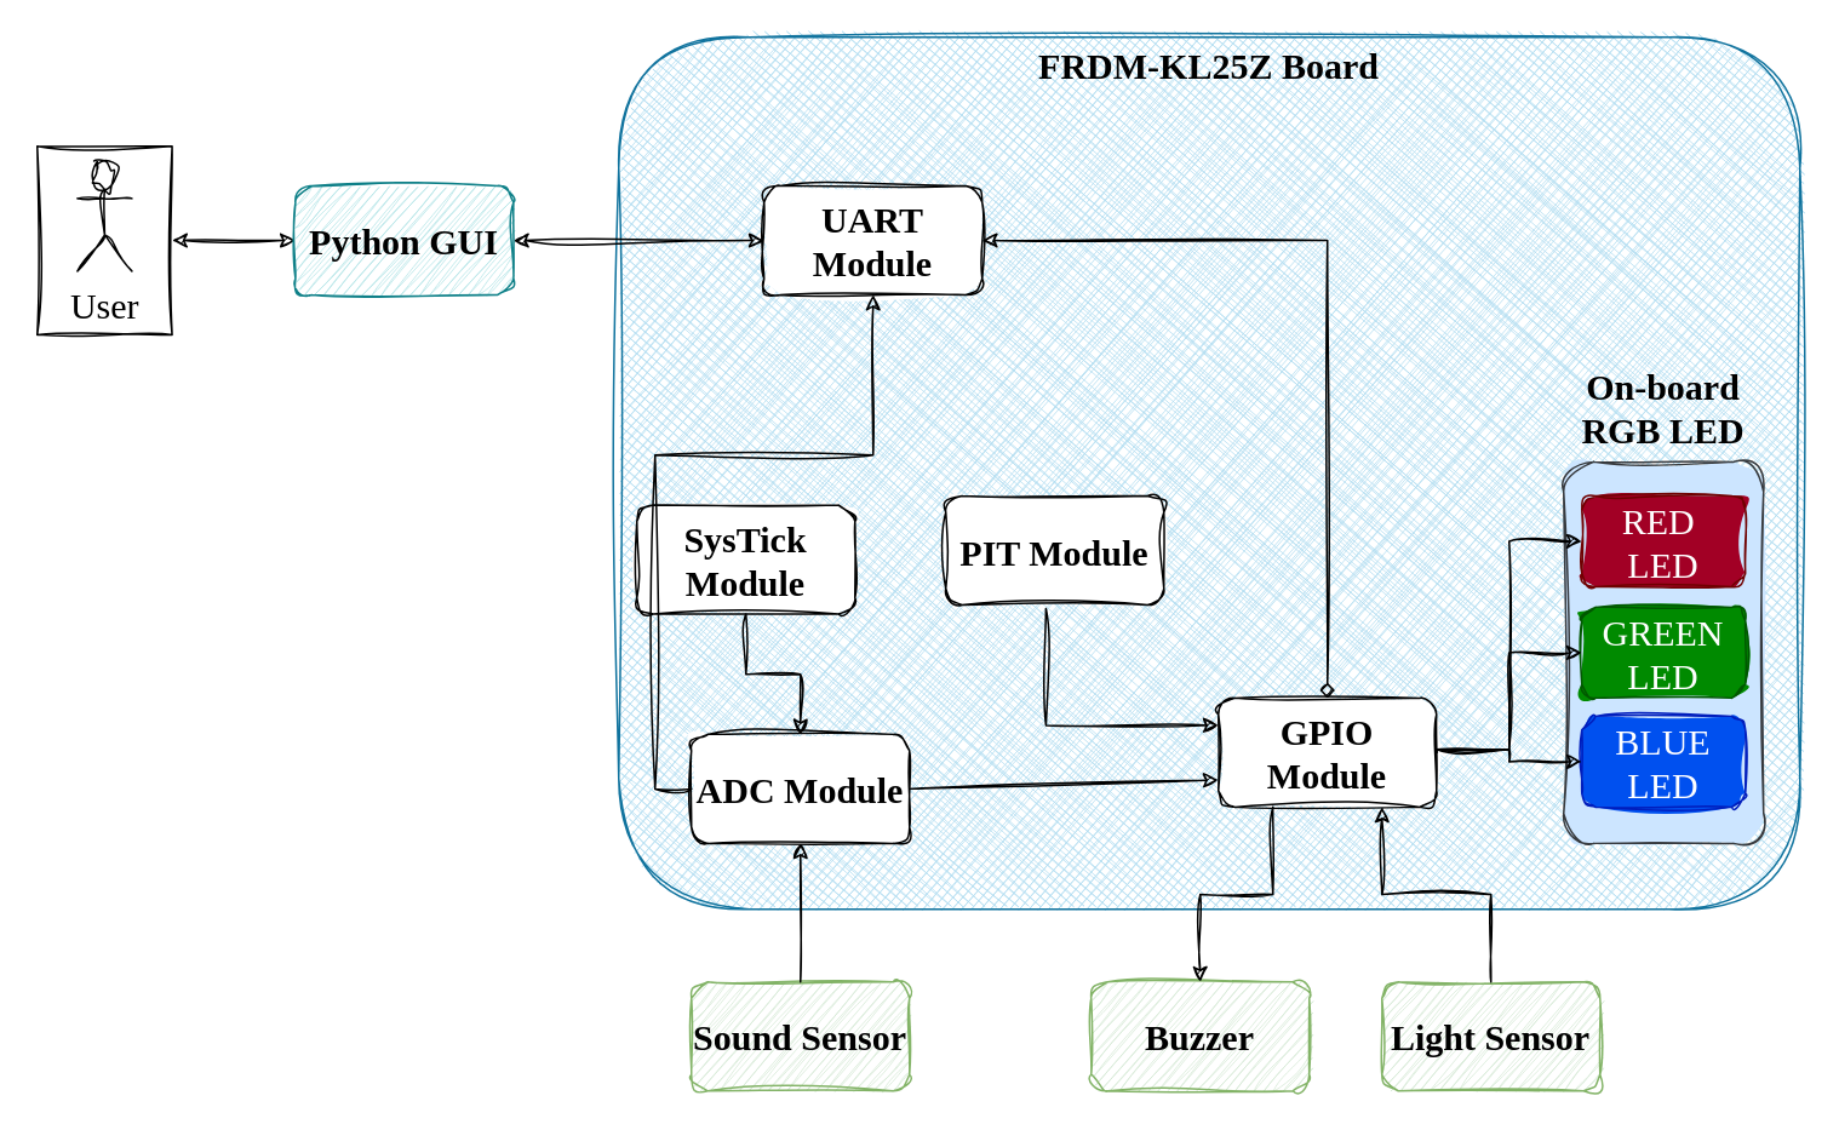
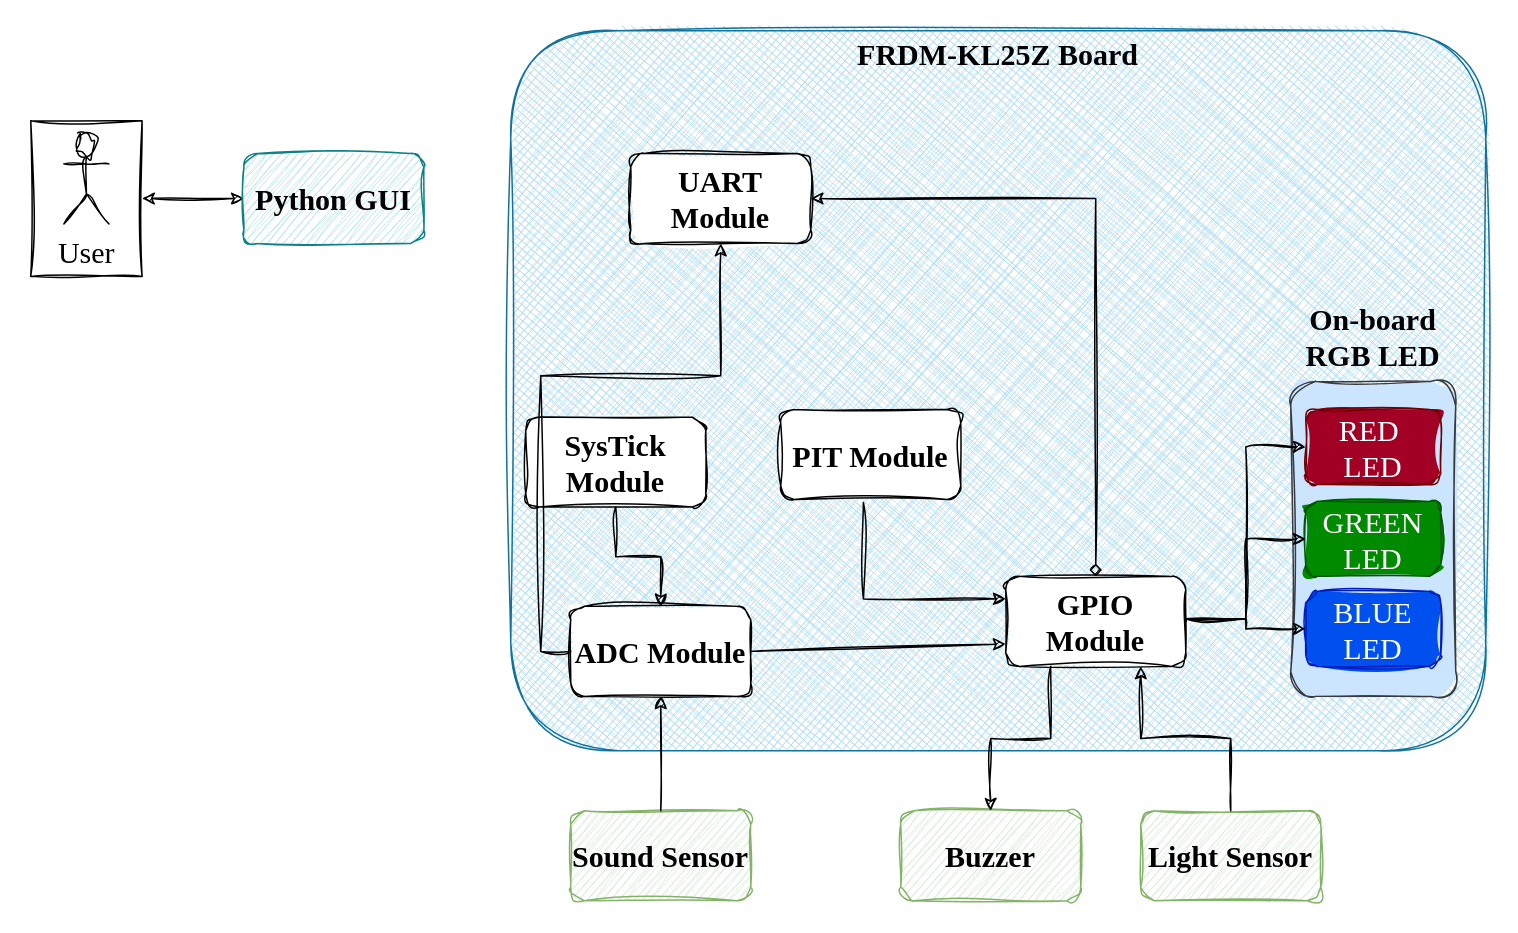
  <mxCell id="0" />
  <mxCell id="1" parent="0" />
  <mxCell id="2" value="" style="rounded=1;whiteSpace=wrap;html=1;sketch=1;hachureGap=4;jiggle=2;curveFitting=1;fontFamily=Architects Daughter;fontSource=https%3A%2F%2Ffonts.googleapis.com%2Fcss%3Ffamily%3DArchitects%2BDaughter;fontSize=20;fillStyle=cross-hatch;fillColor=#b1ddf0;strokeColor=#10739e;" vertex="1" parent="1"><mxGeometry x="340" y="20" width="650" height="480" as="geometry" /></mxCell>
  <mxCell id="3" value="" style="whiteSpace=wrap;html=1;sketch=1;hachureGap=4;jiggle=2;curveFitting=1;fontFamily=Architects Daughter;fontSource=https%3A%2F%2Ffonts.googleapis.com%2Fcss%3Ffamily%3DArchitects%2BDaughter;fontSize=20;" vertex="1" parent="1"><mxGeometry x="20" y="80" width="74.22" height="103.75" as="geometry" /></mxCell>
  <mxCell id="4" style="edgeStyle=orthogonalEdgeStyle;rounded=0;sketch=1;hachureGap=4;jiggle=2;curveFitting=1;orthogonalLoop=1;jettySize=auto;html=1;entryX=0;entryY=0.5;entryDx=0;entryDy=0;fontFamily=Architects Daughter;fontSource=https%3A%2F%2Ffonts.googleapis.com%2Fcss%3Ffamily%3DArchitects%2BDaughter;fontSize=16;exitX=1;exitY=0.5;exitDx=0;exitDy=0;startArrow=classic;startFill=1;" edge="1" parent="1" source="3" target="7"><mxGeometry relative="1" as="geometry"><mxPoint x="102.11" y="188.75" as="sourcePoint" /><mxPoint x="202.11" y="188.75" as="targetPoint" /></mxGeometry></mxCell>
  <mxCell id="5" value="User&lt;br&gt;" style="shape=umlActor;verticalLabelPosition=bottom;verticalAlign=top;html=1;outlineConnect=0;sketch=1;hachureGap=4;jiggle=2;curveFitting=1;fontFamily=Architects Daughter;fontSource=https%3A%2F%2Ffonts.googleapis.com%2Fcss%3Ffamily%3DArchitects%2BDaughter;fontSize=20;" vertex="1" parent="1"><mxGeometry x="42.11" y="88.75" width="30" height="60" as="geometry" /></mxCell>
- <mxCell id="6" value="" style="edgeStyle=orthogonalEdgeStyle;rounded=0;sketch=1;hachureGap=4;jiggle=2;curveFitting=1;orthogonalLoop=1;jettySize=auto;html=1;fontFamily=Architects Daughter;fontSource=https%3A%2F%2Ffonts.googleapis.com%2Fcss%3Ffamily%3DArchitects%2BDaughter;fontSize=16;entryX=0;entryY=0.5;entryDx=0;entryDy=0;startArrow=classic;startFill=1;" edge="1" parent="1" source="7" target="9"><mxGeometry relative="1" as="geometry" /></mxCell>
  <mxCell id="7" value="Python GUI" style="rounded=1;whiteSpace=wrap;html=1;sketch=1;hachureGap=4;jiggle=2;curveFitting=1;fontFamily=Architects Daughter;fontSource=https%3A%2F%2Ffonts.googleapis.com%2Fcss%3Ffamily%3DArchitects%2BDaughter;fontSize=20;shadow=0;glass=0;fillColor=#b0e3e6;strokeColor=#0e8088;fontStyle=1;fillStyle=hachure;" vertex="1" parent="1"><mxGeometry x="162.11" y="101.87" width="120" height="60" as="geometry" /></mxCell>
  <mxCell id="8" value="FRDM-KL25Z Board" style="text;html=1;strokeColor=none;fillColor=none;align=center;verticalAlign=middle;whiteSpace=wrap;rounded=0;fontSize=20;fontFamily=Architects Daughter;fontStyle=1" vertex="1" parent="1"><mxGeometry x="561.25" y="20" width="207.5" height="30" as="geometry" /></mxCell>
  <mxCell id="9" value="UART Module" style="rounded=1;whiteSpace=wrap;html=1;sketch=1;hachureGap=4;jiggle=2;curveFitting=1;fontFamily=Architects Daughter;fontSource=https%3A%2F%2Ffonts.googleapis.com%2Fcss%3Ffamily%3DArchitects%2BDaughter;fontSize=20;fontStyle=1" vertex="1" parent="1"><mxGeometry x="420" y="101.87" width="120" height="60" as="geometry" /></mxCell>
  <mxCell id="10" value="GPIO Module" style="rounded=1;whiteSpace=wrap;html=1;sketch=1;hachureGap=4;jiggle=2;curveFitting=1;fontFamily=Architects Daughter;fontSource=https%3A%2F%2Ffonts.googleapis.com%2Fcss%3Ffamily%3DArchitects%2BDaughter;fontSize=20;fontStyle=1" vertex="1" parent="1"><mxGeometry x="670" y="383.75" width="120" height="60" as="geometry" /></mxCell>
  <mxCell id="11" value="" style="rounded=1;whiteSpace=wrap;html=1;sketch=1;hachureGap=4;jiggle=2;curveFitting=1;fontFamily=Architects Daughter;fontSource=https%3A%2F%2Ffonts.googleapis.com%2Fcss%3Ffamily%3DArchitects%2BDaughter;fontSize=20;fillColor=#cce5ff;strokeColor=#36393d;fillStyle=solid;" vertex="1" parent="1"><mxGeometry x="860" y="253.75" width="110" height="210" as="geometry" /></mxCell>
  <mxCell id="12" value="On-board RGB LED" style="text;html=1;strokeColor=none;fillColor=none;align=center;verticalAlign=middle;whiteSpace=wrap;rounded=0;fontSize=20;fontFamily=Architects Daughter;fontStyle=1" vertex="1" parent="1"><mxGeometry x="860" y="193.75" width="110" height="60" as="geometry" /></mxCell>
  <mxCell id="13" value="GREEN LED" style="rounded=1;whiteSpace=wrap;html=1;sketch=1;hachureGap=4;jiggle=2;curveFitting=1;fontFamily=Architects Daughter;fontSource=https%3A%2F%2Ffonts.googleapis.com%2Fcss%3Ffamily%3DArchitects%2BDaughter;fontSize=20;fillStyle=solid;fillColor=#008a00;fontColor=#ffffff;strokeColor=#005700;" vertex="1" parent="1"><mxGeometry x="870" y="333.75" width="90" height="50" as="geometry" /></mxCell>
  <mxCell id="14" value="BLUE LED" style="rounded=1;whiteSpace=wrap;html=1;sketch=1;hachureGap=4;jiggle=2;curveFitting=1;fontFamily=Architects Daughter;fontSource=https%3A%2F%2Ffonts.googleapis.com%2Fcss%3Ffamily%3DArchitects%2BDaughter;fontSize=20;fillColor=#0050ef;fontColor=#ffffff;strokeColor=#001DBC;fillStyle=solid;" vertex="1" parent="1"><mxGeometry x="870" y="393.75" width="90" height="50" as="geometry" /></mxCell>
  <mxCell id="15" value="RED&amp;nbsp;&lt;br&gt;LED" style="rounded=1;whiteSpace=wrap;html=1;sketch=1;hachureGap=4;jiggle=2;curveFitting=1;fontFamily=Architects Daughter;fontSource=https%3A%2F%2Ffonts.googleapis.com%2Fcss%3Ffamily%3DArchitects%2BDaughter;fontSize=20;fillColor=#a20025;fontColor=#ffffff;strokeColor=#6F0000;labelBackgroundColor=none;labelBorderColor=none;fillStyle=solid;" vertex="1" parent="1"><mxGeometry x="870" y="272.51" width="90" height="50" as="geometry" /></mxCell>
  <mxCell id="16" value="" style="edgeStyle=orthogonalEdgeStyle;rounded=0;sketch=1;hachureGap=4;jiggle=2;curveFitting=1;orthogonalLoop=1;jettySize=auto;html=1;fontFamily=Architects Daughter;fontSource=https%3A%2F%2Ffonts.googleapis.com%2Fcss%3Ffamily%3DArchitects%2BDaughter;fontSize=16;" edge="1" parent="1" source="17" target="18"><mxGeometry relative="1" as="geometry" /></mxCell>
  <mxCell id="17" value="SysTick Module" style="rounded=1;whiteSpace=wrap;html=1;sketch=1;hachureGap=4;jiggle=2;curveFitting=1;fontFamily=Architects Daughter;fontSource=https%3A%2F%2Ffonts.googleapis.com%2Fcss%3Ffamily%3DArchitects%2BDaughter;fontSize=20;fontStyle=1" vertex="1" parent="1"><mxGeometry x="350" y="277.51" width="120" height="60" as="geometry" /></mxCell>
  <mxCell id="18" value="ADC Module" style="rounded=1;whiteSpace=wrap;html=1;sketch=1;hachureGap=4;jiggle=2;curveFitting=1;fontFamily=Architects Daughter;fontSource=https%3A%2F%2Ffonts.googleapis.com%2Fcss%3Ffamily%3DArchitects%2BDaughter;fontSize=20;fontStyle=1" vertex="1" parent="1"><mxGeometry x="380" y="403.75" width="120" height="60" as="geometry" /></mxCell>
  <mxCell id="19" value="Sound Sensor" style="rounded=1;whiteSpace=wrap;html=1;sketch=1;hachureGap=4;jiggle=2;curveFitting=1;fontFamily=Architects Daughter;fontSource=https%3A%2F%2Ffonts.googleapis.com%2Fcss%3Ffamily%3DArchitects%2BDaughter;fontSize=20;fontStyle=1;fillColor=#d5e8d4;strokeColor=#82b366;" vertex="1" parent="1"><mxGeometry x="380" y="540" width="120" height="60" as="geometry" /></mxCell>
  <mxCell id="20" value="Buzzer" style="rounded=1;whiteSpace=wrap;html=1;sketch=1;hachureGap=4;jiggle=2;curveFitting=1;fontFamily=Architects Daughter;fontSource=https%3A%2F%2Ffonts.googleapis.com%2Fcss%3Ffamily%3DArchitects%2BDaughter;fontSize=20;fontStyle=1;fillColor=#d5e8d4;strokeColor=#82b366;" vertex="1" parent="1"><mxGeometry x="600" y="540" width="120" height="60" as="geometry" /></mxCell>
  <mxCell id="21" value="Light Sensor" style="rounded=1;whiteSpace=wrap;html=1;sketch=1;hachureGap=4;jiggle=2;curveFitting=1;fontFamily=Architects Daughter;fontSource=https%3A%2F%2Ffonts.googleapis.com%2Fcss%3Ffamily%3DArchitects%2BDaughter;fontSize=20;fontStyle=1;fillColor=#d5e8d4;strokeColor=#82b366;" vertex="1" parent="1"><mxGeometry x="760" y="540" width="120" height="60" as="geometry" /></mxCell>
  <mxCell id="22" value="" style="endArrow=classic;html=1;rounded=0;sketch=1;hachureGap=4;jiggle=2;curveFitting=1;fontFamily=Architects Daughter;fontSource=https%3A%2F%2Ffonts.googleapis.com%2Fcss%3Ffamily%3DArchitects%2BDaughter;fontSize=16;entryX=0.75;entryY=1;entryDx=0;entryDy=0;exitX=0.5;exitY=0;exitDx=0;exitDy=0;edgeStyle=orthogonalEdgeStyle;" edge="1" parent="1" source="21" target="10"><mxGeometry width="50" height="50" relative="1" as="geometry"><mxPoint x="890" y="630" as="sourcePoint" /><mxPoint x="940" y="580" as="targetPoint" /></mxGeometry></mxCell>
  <mxCell id="23" value="" style="endArrow=classic;html=1;rounded=0;sketch=1;hachureGap=4;jiggle=2;curveFitting=1;fontFamily=Architects Daughter;fontSource=https%3A%2F%2Ffonts.googleapis.com%2Fcss%3Ffamily%3DArchitects%2BDaughter;fontSize=16;entryX=0.5;entryY=0;entryDx=0;entryDy=0;exitX=0.25;exitY=1;exitDx=0;exitDy=0;edgeStyle=orthogonalEdgeStyle;" edge="1" parent="1" source="10" target="20"><mxGeometry width="50" height="50" relative="1" as="geometry"><mxPoint x="660" y="690" as="sourcePoint" /><mxPoint x="710" y="640" as="targetPoint" /></mxGeometry></mxCell>
  <mxCell id="24" value="" style="endArrow=classic;html=1;rounded=0;sketch=1;hachureGap=4;jiggle=2;curveFitting=1;fontFamily=Architects Daughter;fontSource=https%3A%2F%2Ffonts.googleapis.com%2Fcss%3Ffamily%3DArchitects%2BDaughter;fontSize=16;exitX=0.5;exitY=0;exitDx=0;exitDy=0;entryX=0.5;entryY=1;entryDx=0;entryDy=0;" edge="1" parent="1" source="19" target="18"><mxGeometry width="50" height="50" relative="1" as="geometry"><mxPoint x="80" y="270" as="sourcePoint" /><mxPoint x="130" y="220" as="targetPoint" /></mxGeometry></mxCell>
  <mxCell id="25" value="PIT Module" style="rounded=1;whiteSpace=wrap;html=1;sketch=1;hachureGap=4;jiggle=2;curveFitting=1;fontFamily=Architects Daughter;fontSource=https%3A%2F%2Ffonts.googleapis.com%2Fcss%3Ffamily%3DArchitects%2BDaughter;fontSize=20;fontStyle=1" vertex="1" parent="1"><mxGeometry x="520" y="272.51" width="120" height="60" as="geometry" /></mxCell>
  <mxCell id="26" value="" style="endArrow=diamond;html=1;rounded=0;sketch=1;hachureGap=4;jiggle=2;curveFitting=1;fontFamily=Architects Daughter;fontSource=https%3A%2F%2Ffonts.googleapis.com%2Fcss%3Ffamily%3DArchitects%2BDaughter;fontSize=16;entryX=0.5;entryY=0;entryDx=0;entryDy=0;exitX=1;exitY=0.5;exitDx=0;exitDy=0;edgeStyle=orthogonalEdgeStyle;startArrow=classic;startFill=1;" edge="1" parent="1" source="9" target="10"><mxGeometry width="50" height="50" relative="1" as="geometry"><mxPoint x="150" y="370" as="sourcePoint" /><mxPoint x="200" y="320" as="targetPoint" /></mxGeometry></mxCell>
  <mxCell id="27" value="" style="endArrow=classic;html=1;rounded=0;sketch=1;hachureGap=4;jiggle=2;curveFitting=1;fontFamily=Architects Daughter;fontSource=https%3A%2F%2Ffonts.googleapis.com%2Fcss%3Ffamily%3DArchitects%2BDaughter;fontSize=16;entryX=0;entryY=0.25;entryDx=0;entryDy=0;exitX=0.459;exitY=1.033;exitDx=0;exitDy=0;exitPerimeter=0;edgeStyle=orthogonalEdgeStyle;" edge="1" parent="1" source="25" target="10"><mxGeometry width="50" height="50" relative="1" as="geometry"><mxPoint x="190" y="490" as="sourcePoint" /><mxPoint x="240" y="440" as="targetPoint" /><Array as="points"><mxPoint x="575" y="399" /></Array></mxGeometry></mxCell>
  <mxCell id="28" value="" style="endArrow=classic;html=1;rounded=0;sketch=1;hachureGap=4;jiggle=2;curveFitting=1;fontFamily=Architects Daughter;fontSource=https%3A%2F%2Ffonts.googleapis.com%2Fcss%3Ffamily%3DArchitects%2BDaughter;fontSize=16;edgeStyle=orthogonalEdgeStyle;exitX=1;exitY=0.5;exitDx=0;exitDy=0;entryX=0;entryY=0.5;entryDx=0;entryDy=0;" edge="1" parent="1" source="10" target="14"><mxGeometry width="50" height="50" relative="1" as="geometry"><mxPoint x="700" y="370" as="sourcePoint" /><mxPoint x="750" y="320" as="targetPoint" /><Array as="points"><mxPoint x="830" y="412" /><mxPoint x="830" y="419" /></Array></mxGeometry></mxCell>
  <mxCell id="29" value="" style="endArrow=classic;html=1;rounded=0;sketch=1;hachureGap=4;jiggle=2;curveFitting=1;fontFamily=Architects Daughter;fontSource=https%3A%2F%2Ffonts.googleapis.com%2Fcss%3Ffamily%3DArchitects%2BDaughter;fontSize=16;edgeStyle=orthogonalEdgeStyle;exitX=1;exitY=0.5;exitDx=0;exitDy=0;entryX=0;entryY=0.5;entryDx=0;entryDy=0;" edge="1" parent="1" source="10" target="13"><mxGeometry width="50" height="50" relative="1" as="geometry"><mxPoint x="780" y="326.75" as="sourcePoint" /><mxPoint x="850" y="333.75" as="targetPoint" /><Array as="points"><mxPoint x="830" y="412" /><mxPoint x="830" y="359" /></Array></mxGeometry></mxCell>
  <mxCell id="30" value="" style="endArrow=classic;html=1;rounded=0;sketch=1;hachureGap=4;jiggle=2;curveFitting=1;fontFamily=Architects Daughter;fontSource=https%3A%2F%2Ffonts.googleapis.com%2Fcss%3Ffamily%3DArchitects%2BDaughter;fontSize=16;edgeStyle=orthogonalEdgeStyle;exitX=1;exitY=0.5;exitDx=0;exitDy=0;entryX=0;entryY=0.5;entryDx=0;entryDy=0;" edge="1" parent="1" source="10" target="15"><mxGeometry width="50" height="50" relative="1" as="geometry"><mxPoint x="810" y="422" as="sourcePoint" /><mxPoint x="880" y="369" as="targetPoint" /><Array as="points"><mxPoint x="830" y="412" /><mxPoint x="830" y="298" /></Array></mxGeometry></mxCell>
  <mxCell id="31" value="" style="endArrow=classic;html=1;rounded=0;sketch=1;hachureGap=4;jiggle=2;curveFitting=1;fontFamily=Architects Daughter;fontSource=https%3A%2F%2Ffonts.googleapis.com%2Fcss%3Ffamily%3DArchitects%2BDaughter;fontSize=16;edgeStyle=orthogonalEdgeStyle;exitX=0;exitY=0.5;exitDx=0;exitDy=0;entryX=0.5;entryY=1;entryDx=0;entryDy=0;" edge="1" parent="1" source="18" target="9"><mxGeometry width="50" height="50" relative="1" as="geometry"><mxPoint x="209.98" y="494.69" as="sourcePoint" /><mxPoint x="309.98" y="222.81" as="targetPoint" /><Array as="points"><mxPoint x="360" y="434" /><mxPoint x="360" y="250" /><mxPoint x="480" y="250" /></Array></mxGeometry></mxCell>
  <mxCell id="32" value="" style="endArrow=classic;html=1;rounded=0;sketch=1;hachureGap=4;jiggle=2;curveFitting=1;fontFamily=Architects Daughter;fontSource=https%3A%2F%2Ffonts.googleapis.com%2Fcss%3Ffamily%3DArchitects%2BDaughter;fontSize=16;entryX=0;entryY=0.75;entryDx=0;entryDy=0;exitX=1;exitY=0.5;exitDx=0;exitDy=0;" edge="1" parent="1" source="18" target="10"><mxGeometry width="50" height="50" relative="1" as="geometry"><mxPoint x="530" y="520" as="sourcePoint" /><mxPoint x="580" y="470" as="targetPoint" /></mxGeometry></mxCell>
